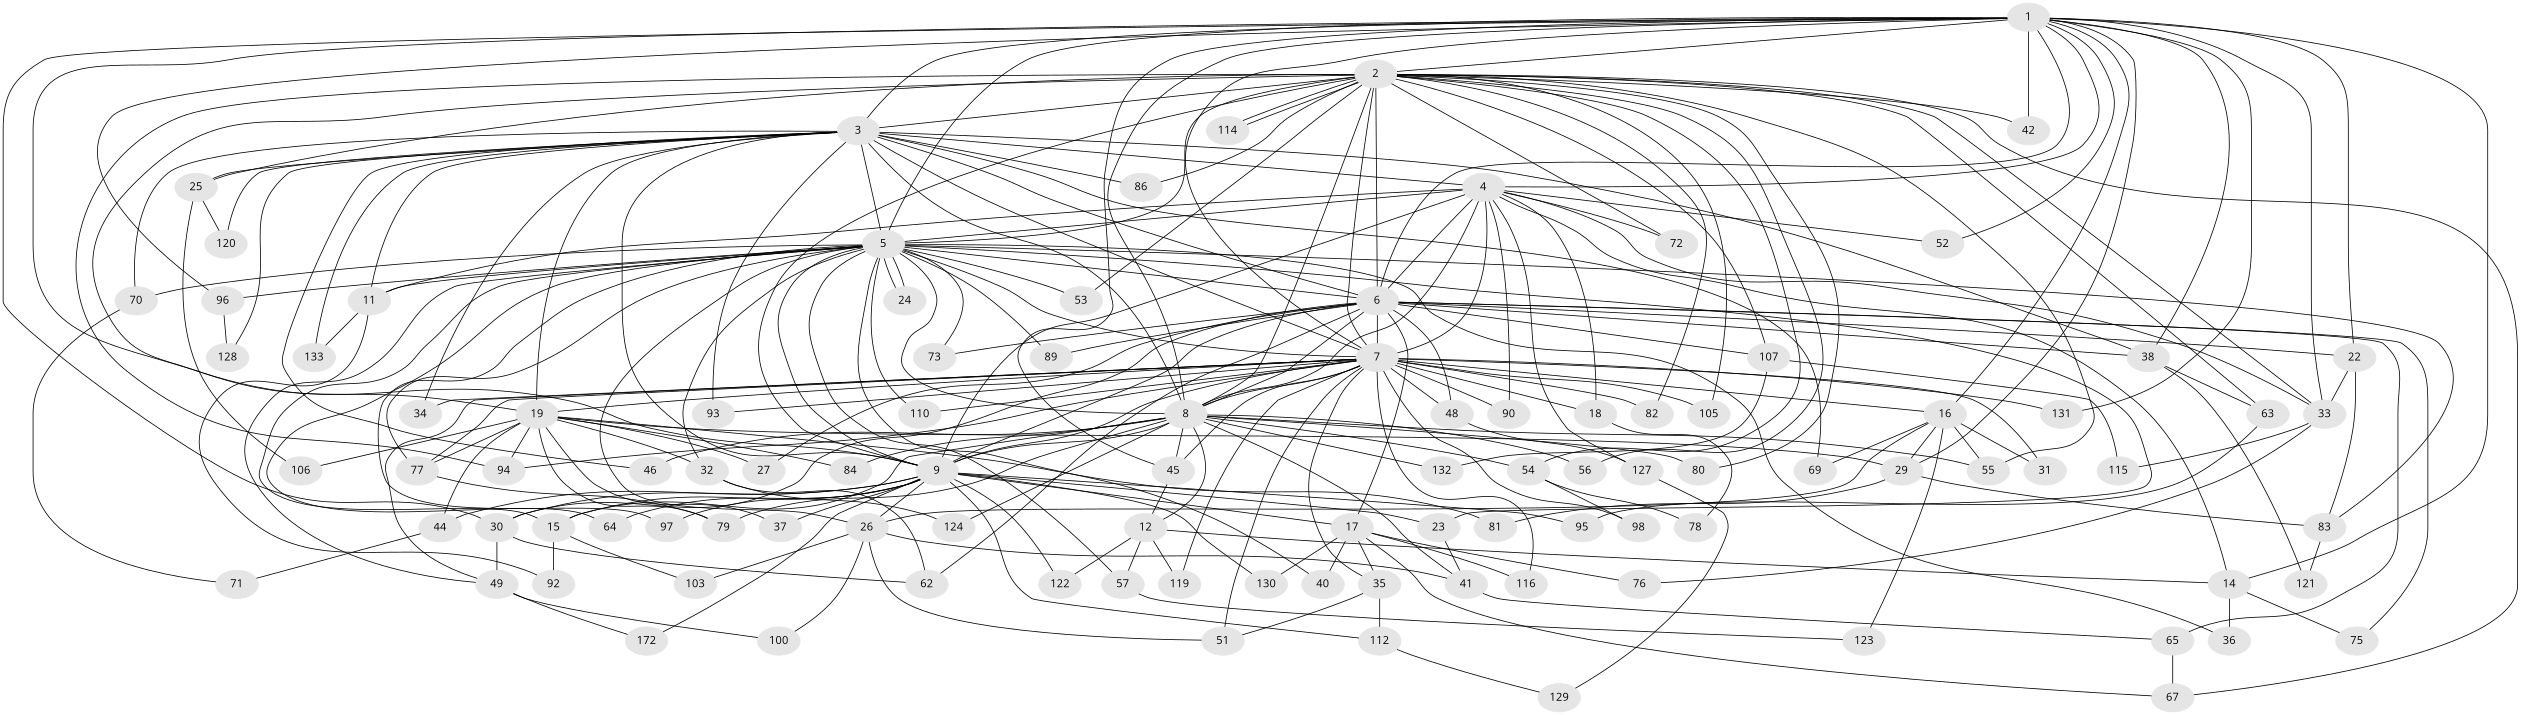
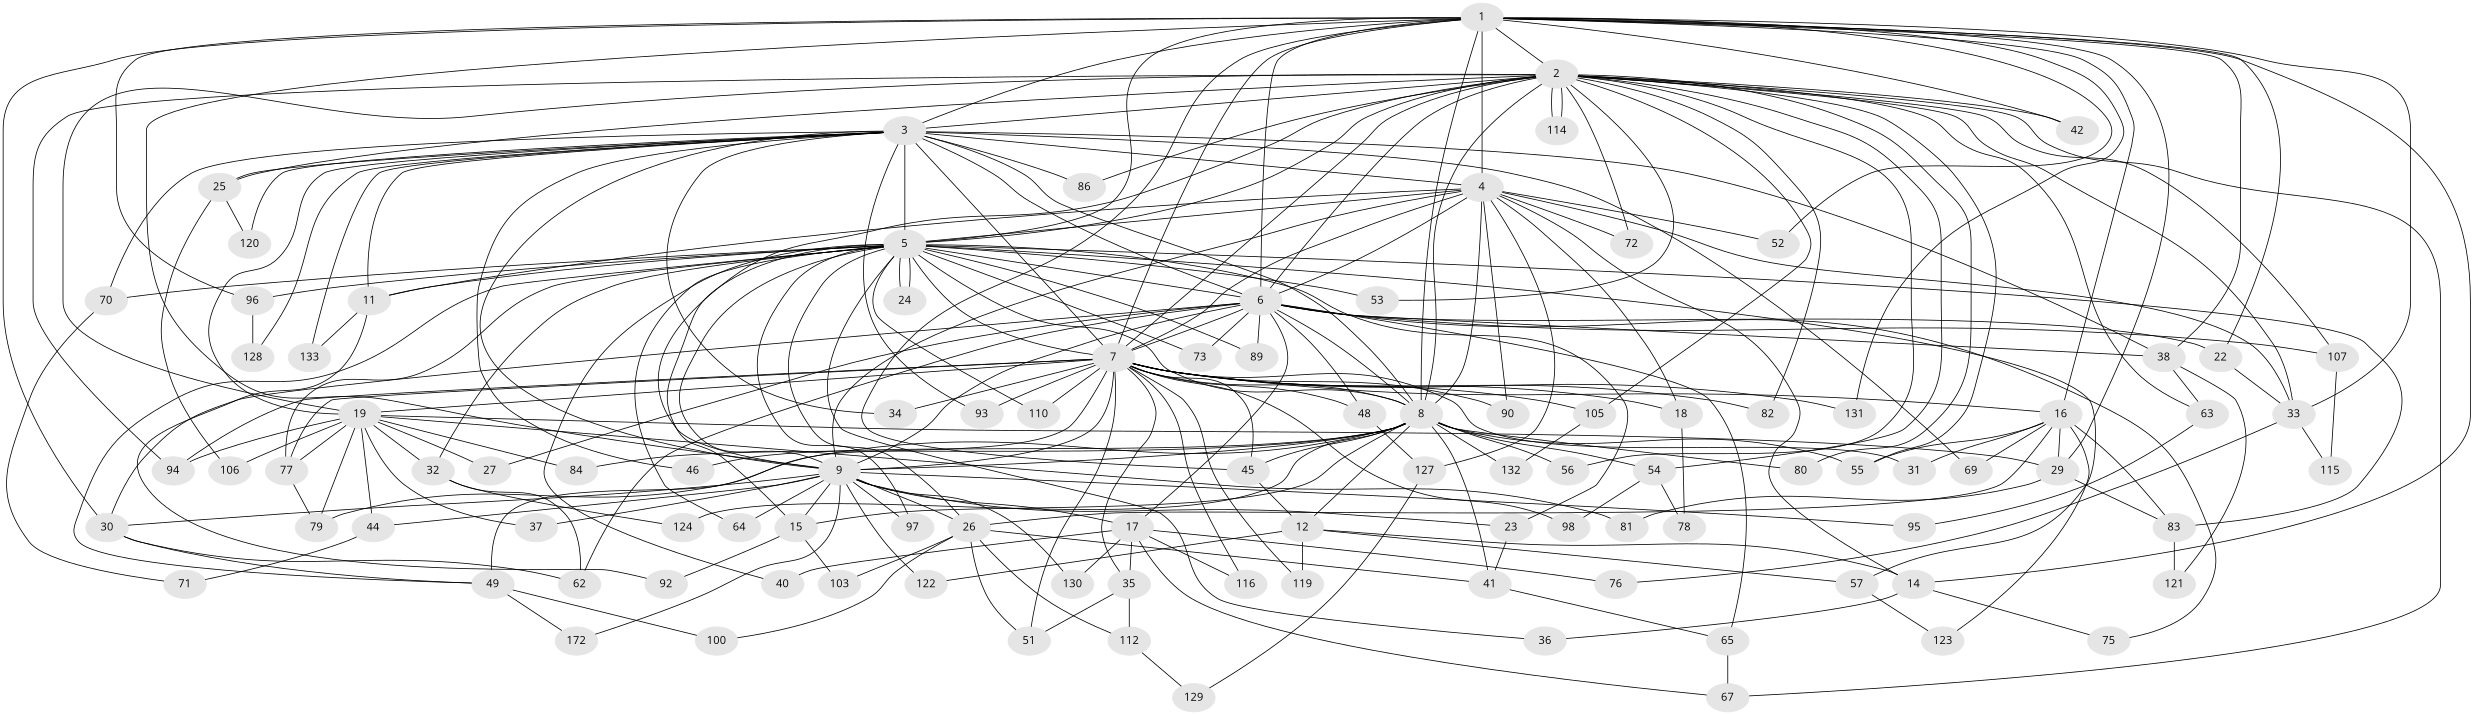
  graph {
    fontname="Open Sans"
    node [color=gray90 fontname="Open Sans" style=filled]
    edge [fontname="Open Sans"]
    1 [super="+28"]
    2 [super="+13"]
    3 [super="+85"]
    4 [super="+117"]
    5 [super="+61"]
    6 [super="+66"]
    7 [super="+10"]
    8 [super="+47"]
    9 [super="+126"]
    14 [super="+59"]
    16 [super="+125"]
    22 [super="+87"]
    29
    30 [super="+60"]
    33 [super="+50"]
    38 [super="+43"]
    42
    45 [super="+68"]
    52
    96
    131
    19 [super="+20"]
    25
    53
    54
    55 [super="+109"]
    56
    63
    67 [super="+113"]
    72
    80
    82
    86
    105
    107
    114
    94
    11 [super="+101"]
    34
    46
    69
    70 [super="+118"]
    93
    120
    128
    133
    18
    90
    127
    15 [super="+74"]
    23
    24
    26 [super="+39"]
    32
    36
    40
    49 [super="+58"]
    57
    64
    73
    77 [super="+108"]
    83 [super="+99"]
    89
    97
    110
    17
    27
    48
    62 [super="+111"]
    65
    75
    31
    35
    51 [super="+104"]
    98
    116
    119
    79 [super="+88"]
    12 [super="+21"]
    41 [super="+91"]
    84
    124
    132
    37
    44
    95
    n87 [label=172]
    112
    122
    130
    123
    81
    76
    115
    121
    106
    78
    92
    71
    129
    103
    100
    1 -- 2
    1 -- 3
    1 -- 4
    1 -- 5
    1 -- 6
    1 -- 7 [weight=2]
    1 -- 8
    1 -- 9 [weight=2]
    1 -- 14
    1 -- 16 [weight=2]
    1 -- 22
    1 -- 29
    1 -- 30
    1 -- 33
    1 -- 38
    1 -- 42
    1 -- 45
    1 -- 52
    1 -- 96
    1 -- 131
    2 -- 3
    2 -- 5 [weight=2]
    2 -- 6
    2 -- 7 [weight=2]
    2 -- 8
    2 -- 9
    2 -- 33
    2 -- 42
    2 -- 19
    2 -- 25
    2 -- 53
    2 -- 54
    2 -- 55
    2 -- 56
    2 -- 63
    2 -- 67
    2 -- 72
    2 -- 80
    2 -- 82
    2 -- 86
    2 -- 105
    2 -- 107
    2 -- 114
    2 -- 114
    2 -- 94
    3 -- 4
    3 -- 5
    3 -- 6
    3 -- 7 [weight=3]
    3 -- 8
    3 -- 9
    3 -- 38
    3 -- 19
    3 -- 25
    3 -- 86
    3 -- 11
    3 -- 34
    3 -- 46
    3 -- 69
    3 -- 70
    3 -- 93
    3 -- 120
    3 -- 128
    3 -- 133
    4 -- 5
    4 -- 6
    4 -- 7 [weight=2]
    4 -- 8 [weight=2]
    4 -- 9
    4 -- 14
    4 -- 33
    4 -- 52
    4 -- 72
    4 -- 11
    4 -- 18
    4 -- 90
    4 -- 127
    5 -- 6
    5 -- 7 [weight=2]
    5 -- 8
    5 -- 9 [weight=2]
    5 -- 96
    5 -- 53
    5 -- 11
    5 -- 70
    5 -- 15
    5 -- 23
    5 -- 24
    5 -- 24
    5 -- 26
    5 -- 32
    5 -- 36
    5 -- 40
    5 -- 49
    5 -- 57
    5 -- 64
    5 -- 73
    5 -- 77
    5 -- 83
    5 -- 89
    5 -- 97
    5 -- 110
    6 -- 7 [weight=2]
    6 -- 8
    6 -- 9
    6 -- 22
    6 -- 30
    6 -- 38
    6 -- 107
    6 -- 73
    6 -- 89
    6 -- 17
    6 -- 27
    6 -- 48
    6 -- 62
    6 -- 65 [weight=2]
    6 -- 75
    7 -- 8 [weight=3]
    7 -- 9 [weight=2]
    7 -- 16
    7 -- 45
    7 -- 131
    7 -- 19
    7 -- 82
    7 -- 105
    7 -- 94
    7 -- 34
    7 -- 93
    7 -- 18
    7 -- 90
    7 -- 49
    7 -- 77
    7 -- 110
    7 -- 48
    7 -- 31
    7 -- 35
    7 -- 51
    7 -- 98
    7 -- 116
    7 -- 119
    8 -- 9
    8 -- 45
    8 -- 54
    8 -- 55
    8 -- 56
    8 -- 80
    8 -- 46
    8 -- 15
    8 -- 79
    8 -- 12
    8 -- 41
    8 -- 84
    8 -- 124
    8 -- 132
    9 -- 30
    9 -- 15
    9 -- 23
    9 -- 26
    9 -- 64
    9 -- 97
    9 -- 17
    9 -- 37
    9 -- 44
    9 -- 95
    9 -- n87
-   9 -- 112
+   26 -- 112
    9 -- 122
    9 -- 130
    14 -- 36
    14 -- 75
    16 -- 29
    16 -- 55
    16 -- 69
    16 -- 26
-   22 -- 83
+   16 -- 83
    16 -- 31
    16 -- 123
    22 -- 33
    29 -- 83
    29 -- 81
    30 -- 49
    30 -- 62
    33 -- 76
    33 -- 115
    38 -- 63
    38 -- 121
    45 -- 12 [weight=2]
    96 -- 128
    19 -- 29
    19 -- 94
    19 -- 32
    19 -- 77
    19 -- 27
    19 -- 79
    19 -- 84
    19 -- 37
    19 -- 44
    19 -- 81
    19 -- 106
    25 -- 120
    25 -- 106
    54 -- 98
    54 -- 78
    63 -- 95
-   107 -- 132
+   105 -- 132
    107 -- 115
    11 -- 133
    11 -- 92
    70 -- 71
    18 -- 78
    127 -- 129
    15 -- 92
    15 -- 103
    23 -- 41
    26 -- 51
    26 -- 41
    26 -- 103
    26 -- 100
    32 -- 62
    32 -- 124
    49 -- n87
    49 -- 100
    57 -- 123
    77 -- 79
    83 -- 121
    17 -- 67
    17 -- 40
    17 -- 35
    17 -- 116
    17 -- 130
    17 -- 76
    48 -- 127
    65 -- 67
    35 -- 51
    35 -- 112
    12 -- 14
    12 -- 57
    12 -- 119
    12 -- 122
    41 -- 65
    44 -- 71
    112 -- 129
  }
